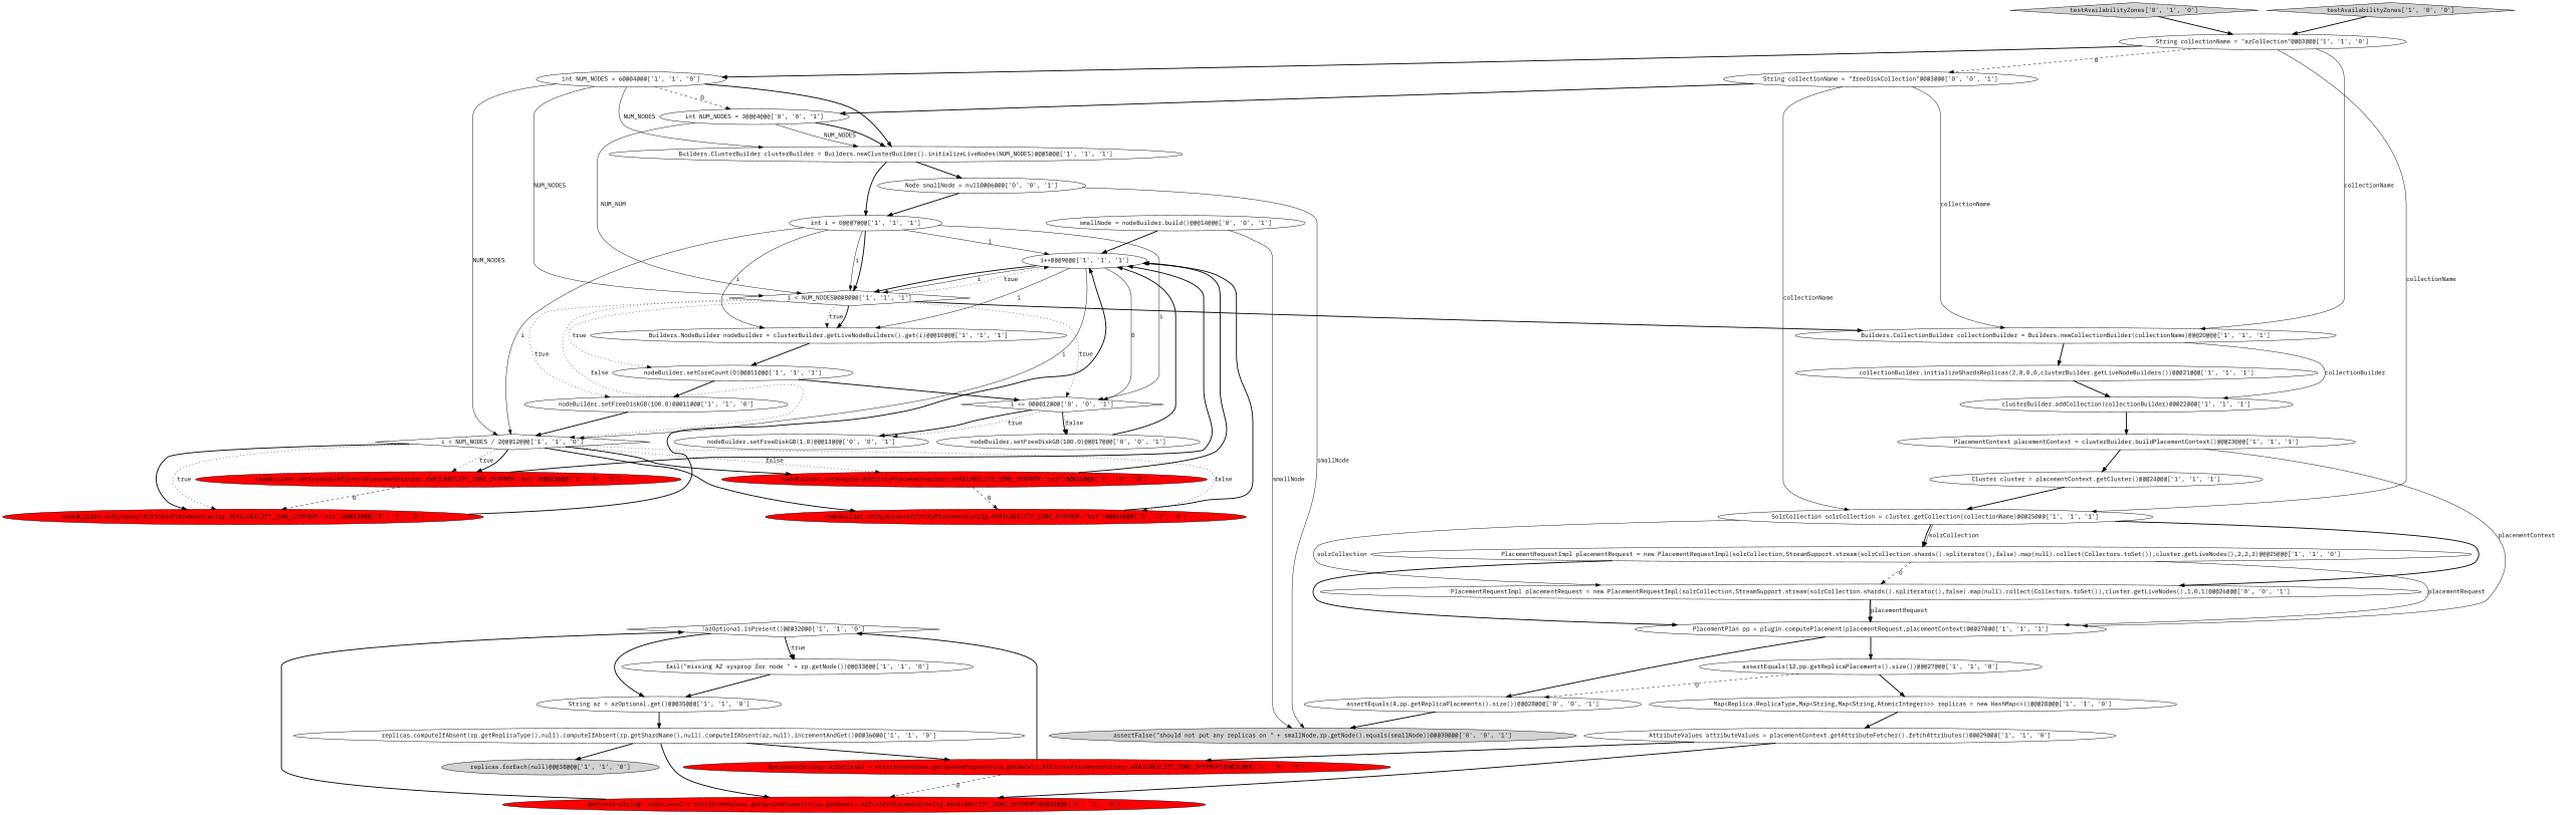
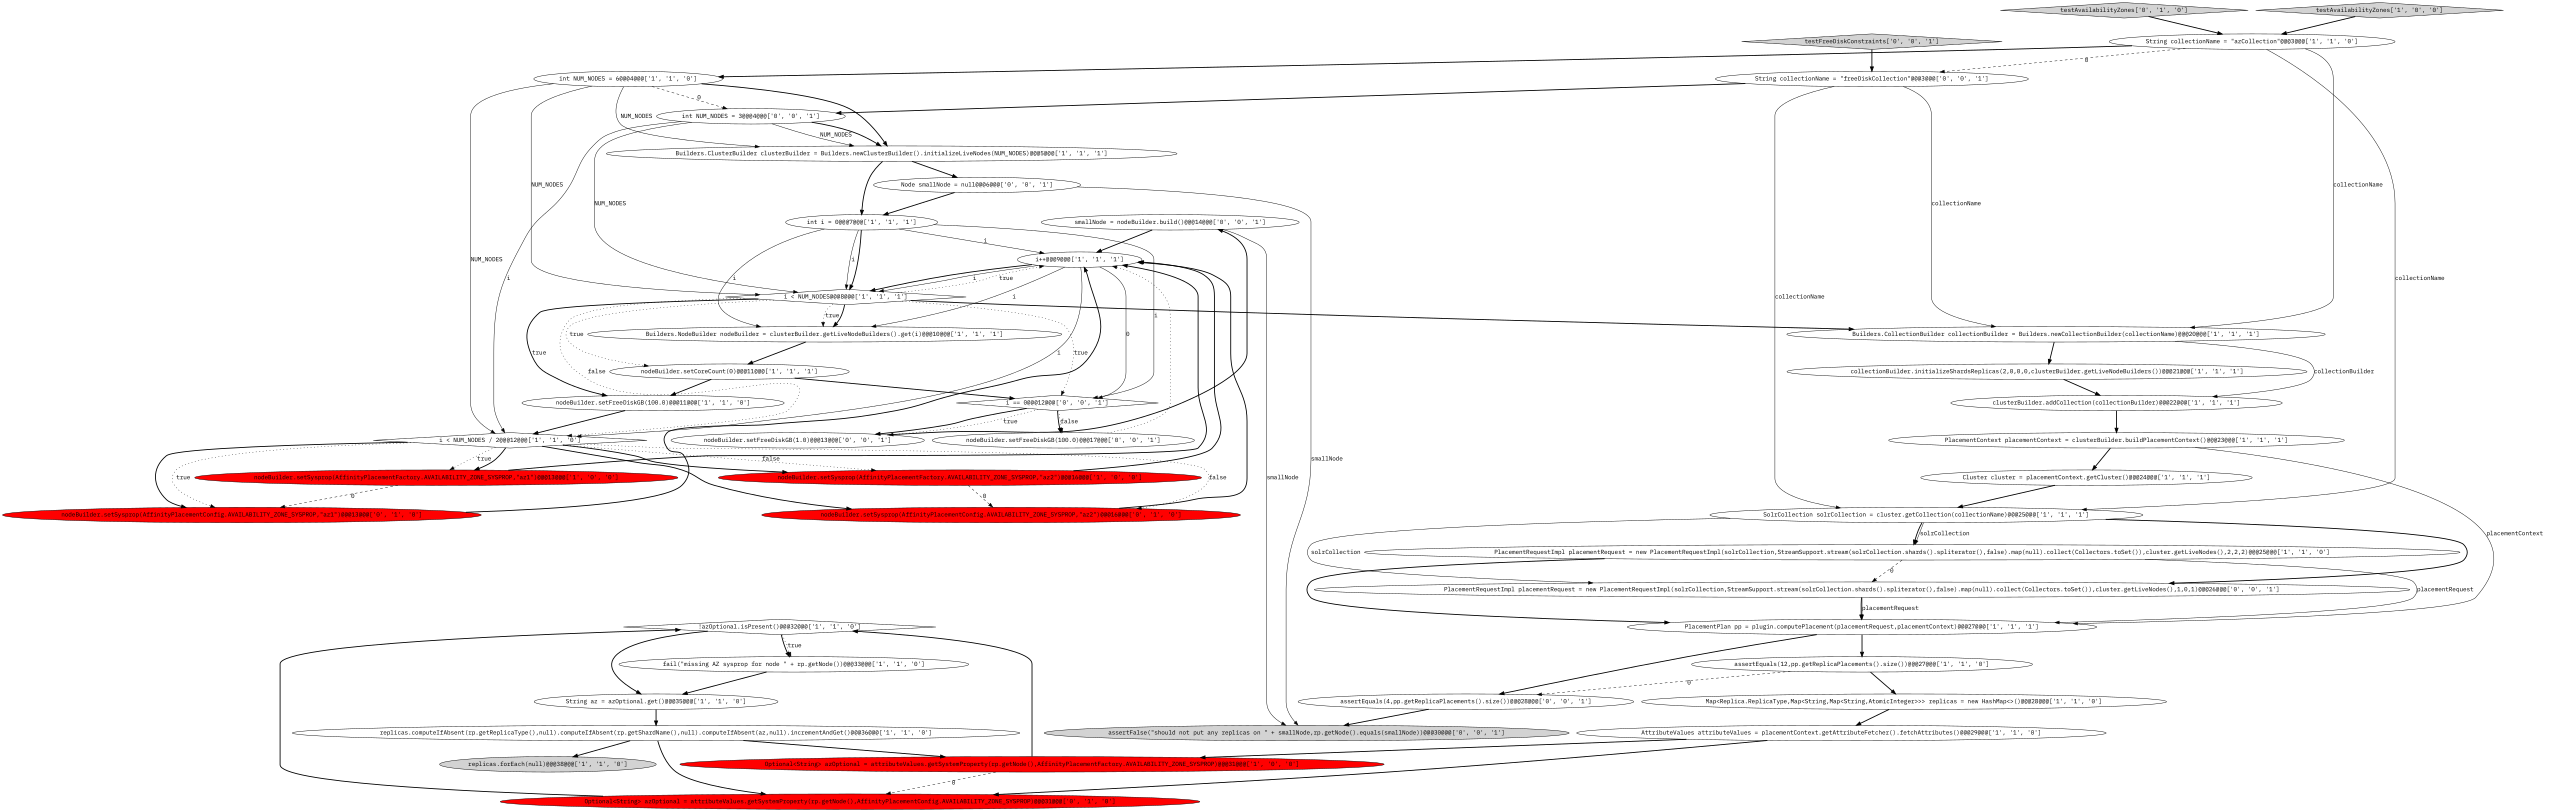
  digraph {
    fontname="IBM Plex Mono"
    node [fillcolor=white fontname="IBM Plex Mono" shape=ellipse style=filled]
    edge [fontname="IBM Plex Mono" style=bold]
    n1 [label="!azOptional.isPresent()@@@32@@@['1', '1', '0']" shape=diamond]
    n2 [label="fail(\"missing AZ sysprop for node \" + rp.getNode())@@@33@@@['1', '1', '0']"]
    n3 [label="String az = azOptional.get()@@@35@@@['1', '1', '0']"]
    n4 [label="replicas.computeIfAbsent(rp.getReplicaType(),null).computeIfAbsent(rp.getShardName(),null).computeIfAbsent(az,null).incrementAndGet()@@@36@@@['1', '1', '0']"]
    n5 [label="nodeBuilder.setFreeDiskGB(1.0)@@@13@@@['0', '0', '1']"]
    n6 [label="smallNode = nodeBuilder.build()@@@14@@@['0', '0', '1']"]
    n7 [label="i++@@@9@@@['1', '1', '1']"]
    n8 [fillcolor=lightgray label="assertFalse(\"should not put any replicas on \" + smallNode,rp.getNode().equals(smallNode))@@@30@@@['0', '0', '1']"]
    n9 [label="PlacementContext placementContext = clusterBuilder.buildPlacementContext()@@@23@@@['1', '1', '1']"]
    n10 [label="Cluster cluster = placementContext.getCluster()@@@24@@@['1', '1', '1']"]
    n11 [label="PlacementPlan pp = plugin.computePlacement(placementRequest,placementContext)@@@27@@@['1', '1', '1']"]
    n12 [label="SolrCollection solrCollection = cluster.getCollection(collectionName)@@@25@@@['1', '1', '1']"]
    n13 [label="assertEquals(12,pp.getReplicaPlacements().size())@@@27@@@['1', '1', '0']"]
    n14 [label="assertEquals(4,pp.getReplicaPlacements().size())@@@28@@@['0', '0', '1']"]
    n15 [fillcolor=red label="nodeBuilder.setSysprop(AffinityPlacementFactory.AVAILABILITY_ZONE_SYSPROP,\"az2\")@@@16@@@['1', '0', '0']"]
    n16 [fillcolor=red label="nodeBuilder.setSysprop(AffinityPlacementConfig.AVAILABILITY_ZONE_SYSPROP,\"az2\")@@@16@@@['0', '1', '0']"]
    n17 [label="Builders.NodeBuilder nodeBuilder = clusterBuilder.getLiveNodeBuilders().get(i)@@@10@@@['1', '1', '1']"]
    n18 [label="i < NUM_NODES@@@8@@@['1', '1', '1']" shape=diamond]
    n19 [label="i == 0@@@12@@@['0', '0', '1']" shape=diamond]
    n20 [label="i < NUM_NODES / 2@@@12@@@['1', '1', '0']" shape=diamond]
    n21 [label="Builders.CollectionBuilder collectionBuilder = Builders.newCollectionBuilder(collectionName)@@@20@@@['1', '1', '1']"]
    n22 [label="clusterBuilder.addCollection(collectionBuilder)@@@22@@@['1', '1', '1']"]
    n23 [label="collectionBuilder.initializeShardsReplicas(2,0,0,0,clusterBuilder.getLiveNodeBuilders())@@@21@@@['1', '1', '1']"]
+   n24 [fillcolor=lightgray label="testFreeDiskConstraints['0', '0', '1']" shape=diamond]
    n25 [label="String collectionName = \"freeDiskCollection\"@@@3@@@['0', '0', '1']"]
    n26 [label="int NUM_NODES = 3@@@4@@@['0', '0', '1']"]
    n27 [label="Builders.ClusterBuilder clusterBuilder = Builders.newClusterBuilder().initializeLiveNodes(NUM_NODES)@@@5@@@['1', '1', '1']"]
    n28 [label="int i = 0@@@7@@@['1', '1', '1']"]
    n29 [label="Node smallNode = null@@@6@@@['0', '0', '1']"]
    n30 [label="Map<Replica.ReplicaType,Map<String,Map<String,AtomicInteger>>> replicas = new HashMap<>()@@@28@@@['1', '1', '0']"]
    n31 [label="AttributeValues attributeValues = placementContext.getAttributeFetcher().fetchAttributes()@@@29@@@['1', '1', '0']"]
    n32 [label="nodeBuilder.setCoreCount(0)@@@11@@@['1', '1', '1']"]
    n33 [label="nodeBuilder.setFreeDiskGB(100.0)@@@11@@@['1', '1', '0']"]
    n34 [label="nodeBuilder.setFreeDiskGB(100.0)@@@17@@@['0', '0', '1']"]
    n35 [fillcolor=red label="Optional<String> azOptional = attributeValues.getSystemProperty(rp.getNode(),AffinityPlacementConfig.AVAILABILITY_ZONE_SYSPROP)@@@31@@@['0', '1', '0']"]
    n36 [label="PlacementRequestImpl placementRequest = new PlacementRequestImpl(solrCollection,StreamSupport.stream(solrCollection.shards().spliterator(),false).map(null).collect(Collectors.toSet()),cluster.getLiveNodes(),2,2,2)@@@25@@@['1', '1', '0']"]
    n37 [label="PlacementRequestImpl placementRequest = new PlacementRequestImpl(solrCollection,StreamSupport.stream(solrCollection.shards().spliterator(),false).map(null).collect(Collectors.toSet()),cluster.getLiveNodes(),1,0,1)@@@26@@@['0', '0', '1']"]
    n38 [fillcolor=red label="nodeBuilder.setSysprop(AffinityPlacementConfig.AVAILABILITY_ZONE_SYSPROP,\"az1\")@@@13@@@['0', '1', '0']"]
    n39 [fillcolor=red label="Optional<String> azOptional = attributeValues.getSystemProperty(rp.getNode(),AffinityPlacementFactory.AVAILABILITY_ZONE_SYSPROP)@@@31@@@['1', '0', '0']"]
    n40 [fillcolor=lightgray label="replicas.forEach(null)@@@38@@@['1', '1', '0']"]
    n41 [fillcolor=red label="nodeBuilder.setSysprop(AffinityPlacementFactory.AVAILABILITY_ZONE_SYSPROP,\"az1\")@@@13@@@['1', '0', '0']"]
    n42 [label="int NUM_NODES = 6@@@4@@@['1', '1', '0']"]
    n43 [fillcolor=lightgray label="testAvailabilityZones['0', '1', '0']" shape=diamond]
    n44 [label="String collectionName = \"azCollection\"@@@3@@@['1', '1', '0']"]
    n45 [fillcolor=lightgray label="testAvailabilityZones['1', '0', '0']" shape=diamond]
    n1 -> n2 [label=true style=dotted]
    n1 -> n2
    n1 -> n3
    n2 -> n3
    n3 -> n4
    n4 -> n35
    n4 -> n39
    n4 -> n40
+   n5 -> n6
    n6 -> n7
    n6 -> n8 [label=smallNode style=solid]
    n7 -> n17 [label=i style=solid]
    n7 -> n18
    n7 -> n18 [label=i style=solid]
    n7 -> n19 [label=0 style=solid]
    n7 -> n20 [label=i style=solid]
    n9 -> n10
    n9 -> n11 [label=placementContext style=solid]
    n10 -> n12
    n11 -> n13
    n11 -> n14
    n12 -> n36
    n12 -> n36 [label=solrCollection style=solid]
    n12 -> n37 [label=solrCollection style=solid]
    n12 -> n37
    n13 -> n14 [label=0 style=dashed]
    n13 -> n30
    n14 -> n8
    n15 -> n7
    n15 -> n16 [label=0 style=dashed]
    n16 -> n7
    n17 -> n32
    n18 -> n7 [label=true style=dotted]
    n18 -> n17 [label=true style=dotted]
    n18 -> n17
    n18 -> n19 [label=true style=dotted]
    n18 -> n20 [label=false style=dotted]
    n18 -> n21
    n18 -> n32 [label=true style=dotted]
-   n18 -> n33 [label=true style=dotted]
+   n18 -> n33 [label=true]
    n19 -> n5 [label=true style=dotted]
    n19 -> n5
    n19 -> n34 [label=false style=dotted]
    n19 -> n34
    n20 -> n15
    n20 -> n15 [label=false style=dotted]
    n20 -> n16
    n20 -> n16 [label=false style=dotted]
    n20 -> n38
    n20 -> n38 [label=true style=dotted]
    n20 -> n41 [label=true style=dotted]
    n20 -> n41
    n21 -> n22 [label=collectionBuilder style=solid]
    n21 -> n23
    n22 -> n9
    n23 -> n22
+   n24 -> n25
    n25 -> n12 [label=collectionName style=solid]
    n25 -> n21 [label=collectionName style=solid]
    n25 -> n26
-   n26 -> n18 [label=NUM_NUM style=solid]
+   n26 -> n18 [label=NUM_NODES style=solid]
    n26 -> n27 [label=NUM_NODES style=solid]
    n26 -> n27
    n27 -> n28
    n27 -> n29
    n28 -> n7 [label=i style=solid]
    n28 -> n17 [label=i style=solid]
    n28 -> n18 [label=i style=solid]
    n28 -> n18
    n28 -> n19 [label=i style=solid]
-   n28 -> n20 [label=i style=solid]
+   n26 -> n20 [label=i style=solid]
    n29 -> n8 [label=smallNode style=solid]
    n29 -> n28
    n30 -> n31
    n31 -> n35
    n31 -> n39
    n32 -> n19
    n32 -> n33
    n33 -> n20
-   n34 -> n7
+   n34 -> n7 [style=dotted]
    n35 -> n1
    n36 -> n11 [label=placementRequest style=solid]
    n36 -> n11
    n36 -> n37 [label=0 style=dashed]
    n37 -> n11
    n37 -> n11 [label=placementRequest style=solid]
    n38 -> n7
    n39 -> n1
    n39 -> n35 [label=0 style=dashed]
    n41 -> n7
    n41 -> n38 [label=0 style=dashed]
    n42 -> n18 [label=NUM_NODES style=solid]
    n42 -> n20 [label=NUM_NODES style=solid]
    n42 -> n26 [label=0 style=dashed]
    n42 -> n27
    n42 -> n27 [label=NUM_NODES style=solid]
    n43 -> n44
    n44 -> n12 [label=collectionName style=solid]
    n44 -> n21 [label=collectionName style=solid]
    n44 -> n25 [label=0 style=dashed]
    n44 -> n42
    n45 -> n44
  }
